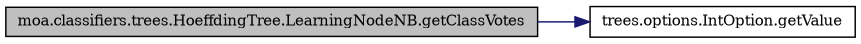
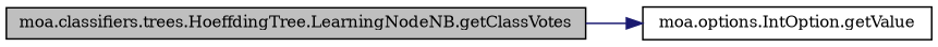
  digraph {
    rankdir=LR
    fontname="DejaVu Serif"
    node [color=black fontname="DejaVu Serif" fontsize=10 shape=record style=filled]
    n1 [fillcolor=grey75 fontcolor=black height=0.2 label="moa.classifiers.trees.HoeffdingTree.LearningNodeNB.getClassVotes" width=0.4]
-   n2 [fillcolor=white height=0.2 label="trees.options.IntOption.getValue" width=0.4]
+   n2 [fillcolor=white height=0.2 label="moa.options.IntOption.getValue" width=0.4]
    n1 -> n2 [color=midnightblue fontname="DejaVu Serif" fontsize=10 labelfontname=Helvetica labelfontsize=10 style=solid]
  }
